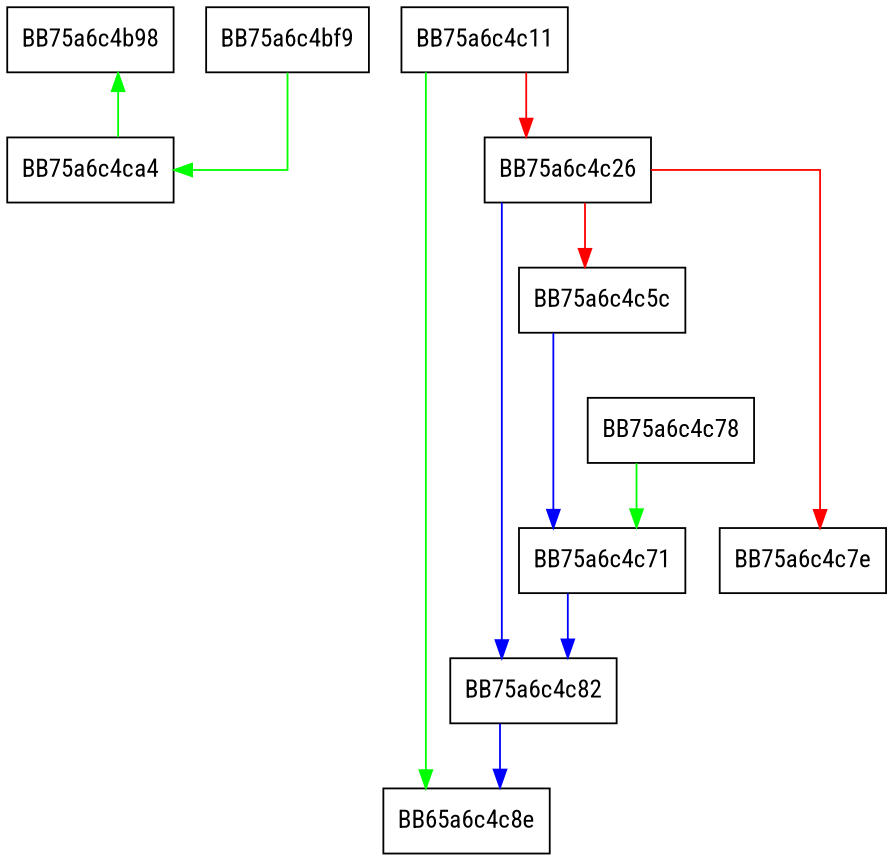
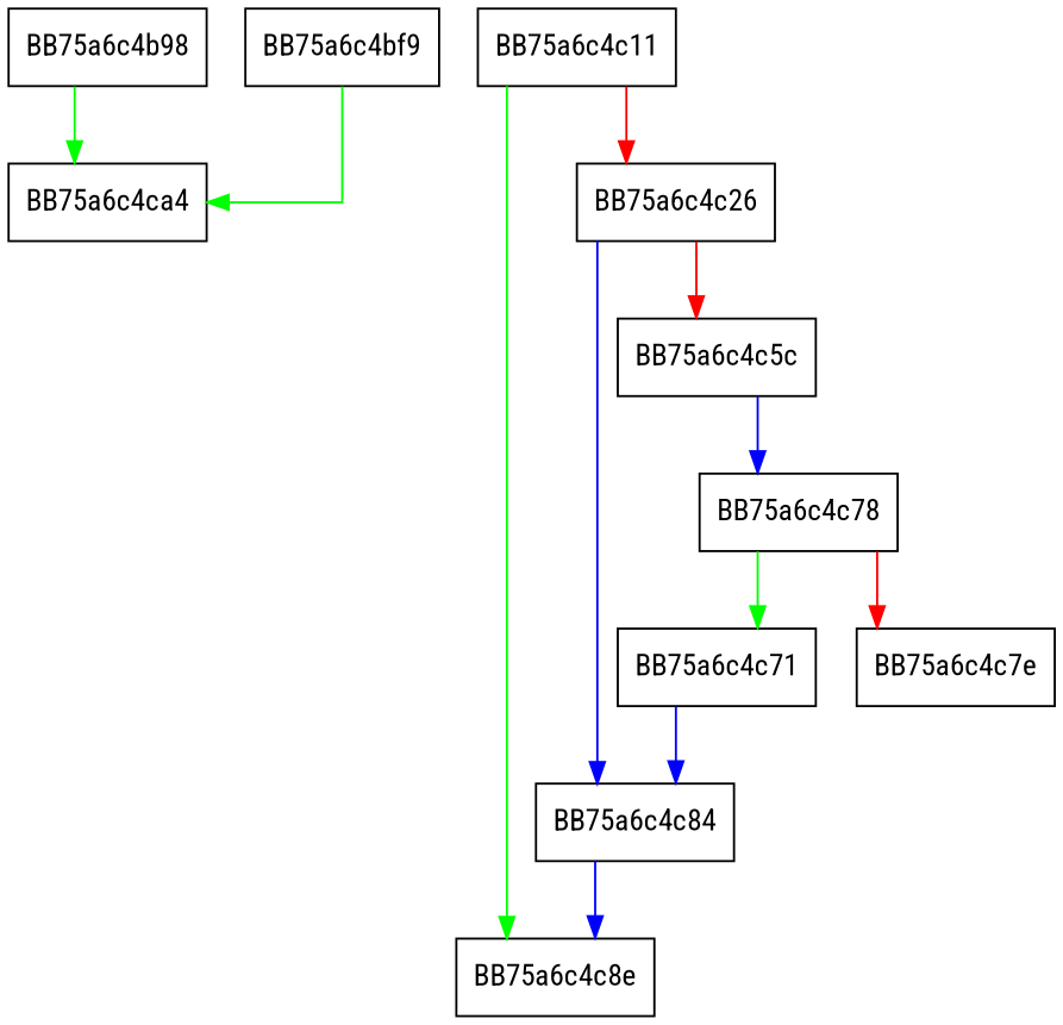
  digraph {
    fontname="Roboto Condensed"
    splines=ortho
    node [fontname="Roboto Condensed" shape=box]
    edge [color=green fontname="Roboto Condensed"]
    BB75a6c4b98
    BB75a6c4ca4
    BB75a6c4bf9
    BB75a6c4c11
-   BB75a6c4c8e [label=BB65a6c4c8e]
+   BB75a6c4c8e
    BB75a6c4c26
-   BB75a6c4c84 [label=BB75a6c4c82]
+   BB75a6c4c84
    BB75a6c4c5c
    BB75a6c4c78
    BB75a6c4c71
    BB75a6c4c7e
-   BB75a6c4ca4 -> BB75a6c4b98
+   BB75a6c4b98 -> BB75a6c4ca4
    BB75a6c4bf9 -> BB75a6c4ca4
    BB75a6c4c11 -> BB75a6c4c8e
    BB75a6c4c11 -> BB75a6c4c26 [color=red]
    BB75a6c4c26 -> BB75a6c4c84 [color=blue]
    BB75a6c4c26 -> BB75a6c4c5c [color=red]
    BB75a6c4c84 -> BB75a6c4c8e [color=blue]
-   BB75a6c4c5c -> BB75a6c4c71 [color=blue]
+   BB75a6c4c5c -> BB75a6c4c78 [color=blue]
    BB75a6c4c78 -> BB75a6c4c71
-   BB75a6c4c26 -> BB75a6c4c7e [color=red]
+   BB75a6c4c78 -> BB75a6c4c7e [color=red]
    BB75a6c4c71 -> BB75a6c4c84 [color=blue]
  }
